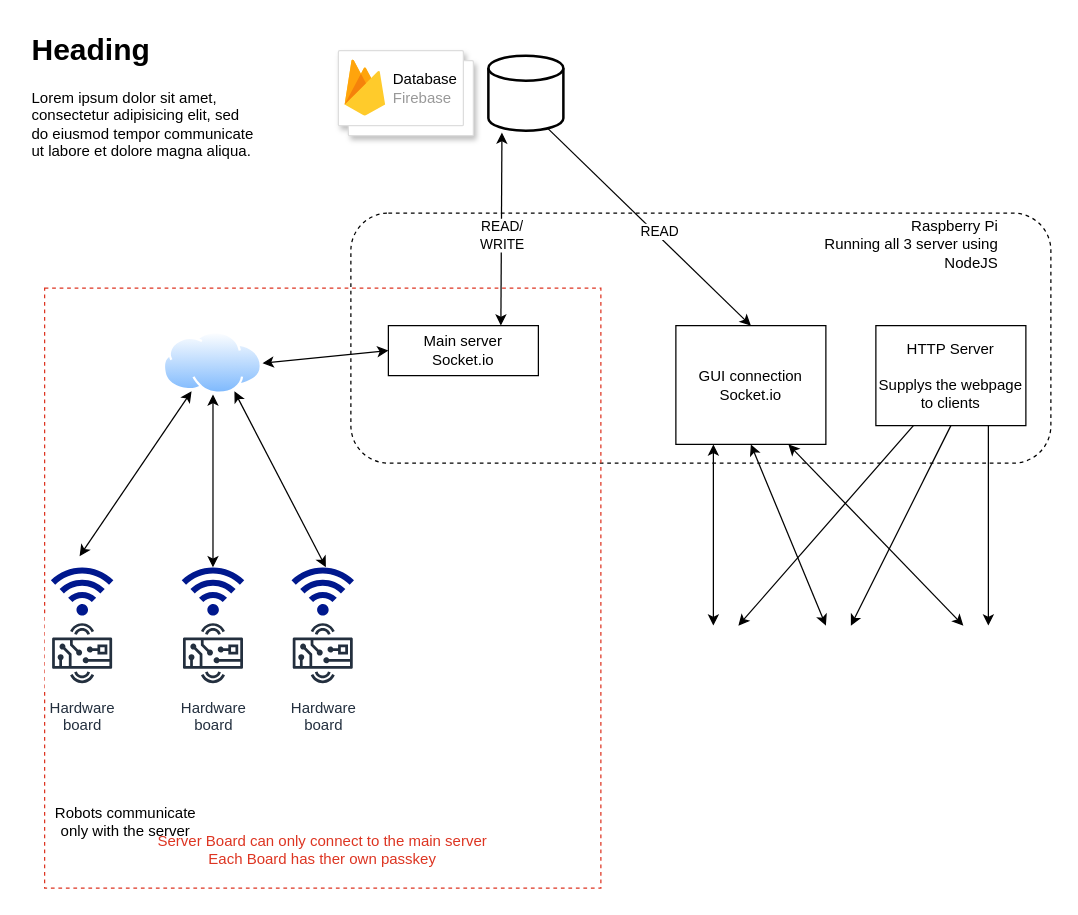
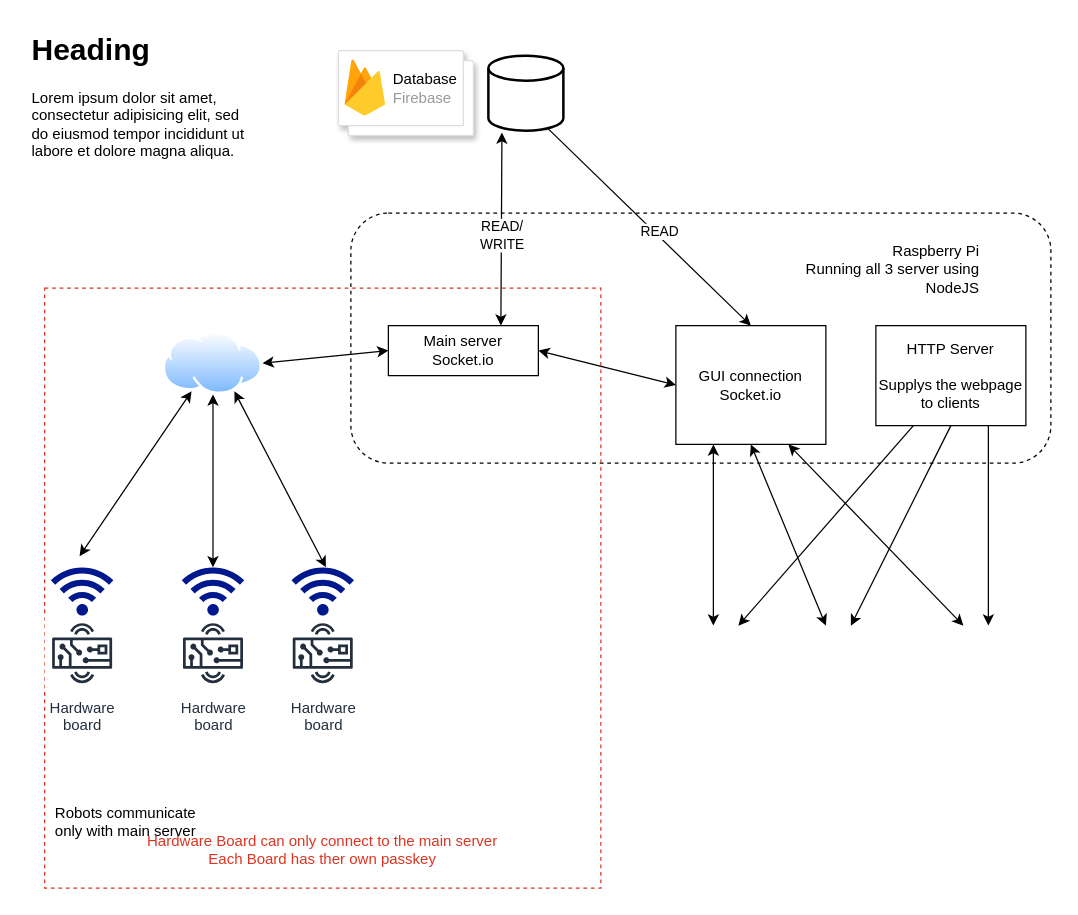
  <mxCell id="0" />
  <mxCell id="1" parent="0" />
  <mxCell id="2" value="" style="rounded=1;whiteSpace=wrap;html=1;dashed=1;fillColor=none;" vertex="1" parent="1"><mxGeometry x="280" y="170" width="560" height="200" as="geometry" /></mxCell>
- <mxCell id="3" value="Server Board can only connect to the main server&#10;Each Board has ther own passkey&#10;" style="fillColor=none;strokeColor=#DD3522;verticalAlign=bottom;fontStyle=0;fontColor=#DD3522;dashed=1;" vertex="1" parent="1"><mxGeometry x="35" y="230" width="445" height="480" as="geometry" /></mxCell>
+ <mxCell id="3" value="Hardware Board can only connect to the main server&#10;Each Board has ther own passkey&#10;" style="fillColor=none;strokeColor=#DD3522;verticalAlign=bottom;fontStyle=0;fontColor=#DD3522;dashed=1;" vertex="1" parent="1"><mxGeometry x="35" y="230" width="445" height="480" as="geometry" /></mxCell>
  <mxCell id="4" value="" style="strokeWidth=2;html=1;shape=mxgraph.flowchart.database;whiteSpace=wrap;" vertex="1" parent="1"><mxGeometry x="390" y="44" width="60" height="60" as="geometry" /></mxCell>
  <mxCell id="5" value="" style="shape=mxgraph.gcp2.doubleRect;strokeColor=#dddddd;shadow=1;strokeWidth=1;" vertex="1" parent="1"><mxGeometry x="270" y="40" width="108" height="68" as="geometry" /></mxCell>
  <mxCell id="6" value="&lt;div&gt;&lt;font color=&quot;#000000&quot;&gt;Database&lt;/font&gt;&lt;/div&gt;Firebase" style="dashed=0;connectable=0;html=1;fillColor=#5184F3;strokeColor=none;shape=mxgraph.gcp2.firebase;part=1;labelPosition=right;verticalLabelPosition=middle;align=left;verticalAlign=middle;spacingLeft=5;fontColor=#999999;fontSize=12;" vertex="1" parent="5"><mxGeometry width="32.4" height="45" relative="1" as="geometry"><mxPoint x="5" y="7" as="offset" /></mxGeometry></mxCell>
  <mxCell id="7" value="&lt;div&gt;Main server&lt;/div&gt;&lt;div&gt;Socket.io&lt;/div&gt;" style="rounded=0;whiteSpace=wrap;html=1;" vertex="1" parent="1"><mxGeometry x="310" y="260" width="120" height="40" as="geometry" /></mxCell>
- <mxCell id="8" value="&lt;h1&gt;Heading&lt;/h1&gt;&lt;p&gt;Lorem ipsum dolor sit amet, consectetur adipisicing elit, sed do eiusmod tempor communicate ut labore et dolore magna aliqua.&lt;/p&gt;" style="text;html=1;strokeColor=none;fillColor=none;spacing=5;spacingTop=-20;whiteSpace=wrap;overflow=hidden;rounded=0;" vertex="1" parent="1"><mxGeometry width="190" height="120" as="geometry" x="20" y="20" /></mxCell>
+ <mxCell id="8" value="&lt;h1&gt;Heading&lt;/h1&gt;&lt;p&gt;Lorem ipsum dolor sit amet, consectetur adipisicing elit, sed do eiusmod tempor incididunt ut labore et dolore magna aliqua.&lt;/p&gt;" style="text;html=1;strokeColor=none;fillColor=none;spacing=5;spacingTop=-20;whiteSpace=wrap;overflow=hidden;rounded=0;" vertex="1" parent="1"><mxGeometry width="190" height="120" as="geometry" x="20" y="20" /></mxCell>
  <mxCell id="9" value="" style="shape=image;html=1;verticalAlign=top;verticalLabelPosition=bottom;labelBackgroundColor=#ffffff;imageAspect=0;aspect=fixed;image=https://cdn4.iconfinder.com/data/icons/Isloo_icons_by_IconFinder/128/screen_on.png" vertex="1" parent="1"><mxGeometry x="530" y="500" width="80" height="80" as="geometry" /></mxCell>
  <mxCell id="10" value="" style="shape=image;html=1;verticalAlign=top;verticalLabelPosition=bottom;labelBackgroundColor=#ffffff;imageAspect=0;aspect=fixed;image=https://cdn4.iconfinder.com/data/icons/Isloo_icons_by_IconFinder/128/screen_on.png" vertex="1" parent="1"><mxGeometry x="750" y="500" width="80" height="80" as="geometry" /></mxCell>
  <mxCell id="11" value="" style="shape=image;html=1;verticalAlign=top;verticalLabelPosition=bottom;labelBackgroundColor=#ffffff;imageAspect=0;aspect=fixed;image=https://cdn4.iconfinder.com/data/icons/Isloo_icons_by_IconFinder/128/screen_on.png" vertex="1" parent="1"><mxGeometry x="640" y="500" width="80" height="80" as="geometry" /></mxCell>
  <mxCell id="12" value="&lt;div&gt;GUI connection&lt;br&gt;&lt;/div&gt;&lt;div&gt;Socket.io&lt;/div&gt;" style="rounded=0;whiteSpace=wrap;html=1;" vertex="1" parent="1"><mxGeometry x="540" y="260" width="120" height="95" as="geometry" /></mxCell>
  <mxCell id="13" value="&lt;div&gt;HTTP Server&lt;br&gt;&lt;/div&gt;&lt;div&gt;&lt;br&gt;&lt;/div&gt;Supplys the webpage to clients" style="rounded=0;whiteSpace=wrap;html=1;" vertex="1" parent="1"><mxGeometry x="700" y="260" width="120" height="80" as="geometry" /></mxCell>
  <mxCell id="14" value="" style="endArrow=classic;startArrow=classic;html=1;entryX=0.181;entryY=1.026;entryDx=0;entryDy=0;entryPerimeter=0;exitX=0.75;exitY=0;exitDx=0;exitDy=0;" edge="1" parent="1" source="7" target="4"><mxGeometry width="50" height="50" relative="1" as="geometry"><mxPoint x="120" y="260" as="sourcePoint" /><mxPoint x="170" y="210" as="targetPoint" /></mxGeometry></mxCell>
  <mxCell id="15" value="&lt;div&gt;READ/&lt;/div&gt;&lt;div&gt;WRITE&lt;/div&gt;" style="edgeLabel;html=1;align=center;verticalAlign=middle;resizable=0;points=[];" vertex="1" connectable="0" parent="14"><mxGeometry x="-0.049" relative="1" as="geometry"><mxPoint as="offset" /></mxGeometry></mxCell>
  <mxCell id="16" value="" style="endArrow=classic;html=1;entryX=0.5;entryY=0;entryDx=0;entryDy=0;exitX=0.795;exitY=0.974;exitDx=0;exitDy=0;exitPerimeter=0;" edge="1" parent="1" source="4" target="12"><mxGeometry width="50" height="50" relative="1" as="geometry"><mxPoint x="420" y="110" as="sourcePoint" /><mxPoint x="450" y="300" as="targetPoint" /></mxGeometry></mxCell>
  <mxCell id="17" value="READ" style="edgeLabel;html=1;align=center;verticalAlign=middle;resizable=0;points=[];" vertex="1" connectable="0" parent="16"><mxGeometry x="0.067" y="3" relative="1" as="geometry"><mxPoint as="offset" /></mxGeometry></mxCell>
  <mxCell id="18" value="Hardware&#10;board" style="outlineConnect=0;fontColor=#232F3E;gradientColor=none;strokeColor=#232F3E;fillColor=#ffffff;dashed=0;verticalLabelPosition=bottom;verticalAlign=top;align=center;html=1;fontSize=12;fontStyle=0;aspect=fixed;shape=mxgraph.aws4.resourceIcon;resIcon=mxgraph.aws4.hardware_board;" vertex="1" parent="1"><mxGeometry x="35" y="492" width="60" height="60" as="geometry" /></mxCell>
  <mxCell id="19" value="Hardware&#10;board" style="outlineConnect=0;fontColor=#232F3E;gradientColor=none;strokeColor=#232F3E;fillColor=#ffffff;dashed=0;verticalLabelPosition=bottom;verticalAlign=top;align=center;html=1;fontSize=12;fontStyle=0;aspect=fixed;shape=mxgraph.aws4.resourceIcon;resIcon=mxgraph.aws4.hardware_board;" vertex="1" parent="1"><mxGeometry x="139.69" y="492" width="60" height="60" as="geometry" /></mxCell>
  <mxCell id="20" value="" style="aspect=fixed;perimeter=ellipsePerimeter;html=1;align=center;shadow=0;dashed=0;spacingTop=3;image;image=img/lib/active_directory/internet_cloud.svg;fillColor=none;" vertex="1" parent="1"><mxGeometry x="130" y="265" width="79.37" height="50" as="geometry" /></mxCell>
  <mxCell id="21" value="" style="aspect=fixed;pointerEvents=1;shadow=0;dashed=0;html=1;strokeColor=none;labelPosition=center;verticalLabelPosition=bottom;verticalAlign=top;align=center;fillColor=#00188D;shape=mxgraph.mscae.enterprise.wireless_connection;direction=north;" vertex="1" parent="1"><mxGeometry x="40" y="450" width="50" height="42" as="geometry" /></mxCell>
  <mxCell id="22" value="" style="aspect=fixed;pointerEvents=1;shadow=0;dashed=0;html=1;strokeColor=none;labelPosition=center;verticalLabelPosition=bottom;verticalAlign=top;align=center;fillColor=#00188D;shape=mxgraph.mscae.enterprise.wireless_connection;direction=north;" vertex="1" parent="1"><mxGeometry x="144.69" y="450" width="50" height="42" as="geometry" /></mxCell>
  <mxCell id="23" value="" style="endArrow=classic;startArrow=classic;html=1;entryX=0.25;entryY=1;entryDx=0;entryDy=0;exitX=1.133;exitY=0.459;exitDx=0;exitDy=0;exitPerimeter=0;" edge="1" parent="1" source="21" target="20"><mxGeometry width="50" height="50" relative="1" as="geometry"><mxPoint x="40" y="300" as="sourcePoint" /><mxPoint x="90" y="250" as="targetPoint" /></mxGeometry></mxCell>
- <mxCell id="24" value="Robots communicate only with the server " style="text;html=1;strokeColor=none;fillColor=none;align=center;verticalAlign=middle;whiteSpace=wrap;rounded=0;dashed=1;" vertex="1" parent="1"><mxGeometry x="35" y="632" width="130" height="50" as="geometry" /></mxCell>
+ <mxCell id="24" value="Robots communicate only with main server " style="text;html=1;strokeColor=none;fillColor=none;align=center;verticalAlign=middle;whiteSpace=wrap;rounded=0;dashed=1;" vertex="1" parent="1"><mxGeometry x="35" y="632" width="130" height="50" as="geometry" /></mxCell>
  <mxCell id="25" value="" style="endArrow=classic;startArrow=classic;html=1;entryX=1;entryY=0.5;entryDx=0;entryDy=0;exitX=0;exitY=0.5;exitDx=0;exitDy=0;" edge="1" parent="1" source="7" target="20"><mxGeometry width="50" height="50" relative="1" as="geometry"><mxPoint x="280" y="170" as="sourcePoint" /><mxPoint x="300" y="190" as="targetPoint" /></mxGeometry></mxCell>
  <mxCell id="26" value="" style="endArrow=classic;startArrow=classic;html=1;exitX=0.92;exitY=0.5;exitDx=0;exitDy=0;exitPerimeter=0;entryX=0.5;entryY=1;entryDx=0;entryDy=0;" edge="1" parent="1" source="22" target="20"><mxGeometry width="50" height="50" relative="1" as="geometry"><mxPoint x="90" y="190" as="sourcePoint" /><mxPoint x="140" y="140" as="targetPoint" /></mxGeometry></mxCell>
  <mxCell id="27" value="" style="endArrow=classic;startArrow=classic;html=1;entryX=0.25;entryY=1;entryDx=0;entryDy=0;" edge="1" parent="1" source="9" target="12"><mxGeometry width="50" height="50" relative="1" as="geometry"><mxPoint x="470" y="430" as="sourcePoint" /><mxPoint x="520" y="380" as="targetPoint" /></mxGeometry></mxCell>
  <mxCell id="28" value="" style="endArrow=classic;startArrow=classic;html=1;entryX=0.5;entryY=1;entryDx=0;entryDy=0;exitX=0.25;exitY=0;exitDx=0;exitDy=0;" edge="1" parent="1" source="11" target="12"><mxGeometry width="50" height="50" relative="1" as="geometry"><mxPoint x="620" y="480" as="sourcePoint" /><mxPoint x="550" y="320" as="targetPoint" /></mxGeometry></mxCell>
  <mxCell id="29" value="" style="endArrow=classic;startArrow=classic;html=1;entryX=0.75;entryY=1;entryDx=0;entryDy=0;exitX=0.25;exitY=0;exitDx=0;exitDy=0;" edge="1" parent="1" source="10" target="12"><mxGeometry width="50" height="50" relative="1" as="geometry"><mxPoint x="650" y="480" as="sourcePoint" /><mxPoint x="520" y="320" as="targetPoint" /></mxGeometry></mxCell>
  <mxCell id="30" value="" style="endArrow=classic;html=1;exitX=0.5;exitY=1;exitDx=0;exitDy=0;entryX=0.5;entryY=0;entryDx=0;entryDy=0;" edge="1" parent="1" source="13" target="11"><mxGeometry width="50" height="50" relative="1" as="geometry"><mxPoint x="720" y="380" as="sourcePoint" /><mxPoint x="770" y="330" as="targetPoint" /></mxGeometry></mxCell>
  <mxCell id="31" value="" style="endArrow=classic;html=1;exitX=0.75;exitY=1;exitDx=0;exitDy=0;entryX=0.5;entryY=0;entryDx=0;entryDy=0;" edge="1" parent="1" source="13" target="10"><mxGeometry width="50" height="50" relative="1" as="geometry"><mxPoint x="700" y="320" as="sourcePoint" /><mxPoint x="780" y="480" as="targetPoint" /></mxGeometry></mxCell>
  <mxCell id="32" value="" style="endArrow=classic;html=1;exitX=0.25;exitY=1;exitDx=0;exitDy=0;entryX=0.75;entryY=0;entryDx=0;entryDy=0;" edge="1" parent="1" source="13" target="9"><mxGeometry width="50" height="50" relative="1" as="geometry"><mxPoint x="610" y="320" as="sourcePoint" /><mxPoint x="690" y="480" as="targetPoint" /></mxGeometry></mxCell>
+ <mxCell id="33" value="" style="endArrow=classic;startArrow=classic;html=1;exitX=1;exitY=0.5;exitDx=0;exitDy=0;entryX=0;entryY=0.5;entryDx=0;entryDy=0;" edge="1" parent="1" source="7" target="12"><mxGeometry width="50" height="50" relative="1" as="geometry"><mxPoint x="670" y="170" as="sourcePoint" /><mxPoint x="720" y="120" as="targetPoint" /></mxGeometry></mxCell>
  <mxCell id="34" value="Hardware&#10;board" style="outlineConnect=0;fontColor=#232F3E;gradientColor=none;strokeColor=#232F3E;fillColor=#ffffff;dashed=0;verticalLabelPosition=bottom;verticalAlign=top;align=center;html=1;fontSize=12;fontStyle=0;aspect=fixed;shape=mxgraph.aws4.resourceIcon;resIcon=mxgraph.aws4.hardware_board;" vertex="1" parent="1"><mxGeometry x="227.5" y="492" width="60" height="60" as="geometry" /></mxCell>
  <mxCell id="35" value="" style="aspect=fixed;pointerEvents=1;shadow=0;dashed=0;html=1;strokeColor=none;labelPosition=center;verticalLabelPosition=bottom;verticalAlign=top;align=center;fillColor=#00188D;shape=mxgraph.mscae.enterprise.wireless_connection;direction=north;" vertex="1" parent="1"><mxGeometry x="232.5" y="450" width="50" height="42" as="geometry" /></mxCell>
  <mxCell id="36" value="" style="endArrow=classic;startArrow=classic;html=1;exitX=0.92;exitY=0.5;exitDx=0;exitDy=0;exitPerimeter=0;entryX=0.75;entryY=1;entryDx=0;entryDy=0;" edge="1" parent="1" target="20"><mxGeometry width="50" height="50" relative="1" as="geometry"><mxPoint x="260" y="453.36" as="sourcePoint" /><mxPoint x="240" y="380" as="targetPoint" /></mxGeometry></mxCell>
- <mxCell id="37" value="&lt;div&gt;Raspberry Pi &lt;br&gt;&lt;/div&gt;&lt;div&gt;Running all 3 server using NodeJS&lt;br&gt;&lt;/div&gt;" style="text;html=1;strokeColor=none;fillColor=none;align=right;verticalAlign=middle;whiteSpace=wrap;rounded=0;" vertex="1" parent="1"><mxGeometry x="650" y="170" width="150" height="50" as="geometry" /></mxCell>
+ <mxCell id="37" value="&lt;div&gt;Raspberry Pi &lt;br&gt;&lt;/div&gt;&lt;div&gt;Running all 3 server using NodeJS&lt;br&gt;&lt;/div&gt;" style="text;html=1;strokeColor=none;fillColor=none;align=right;verticalAlign=middle;whiteSpace=wrap;rounded=0;" vertex="1" parent="1"><mxGeometry x="635" y="190" width="150" height="50" as="geometry" /></mxCell>
